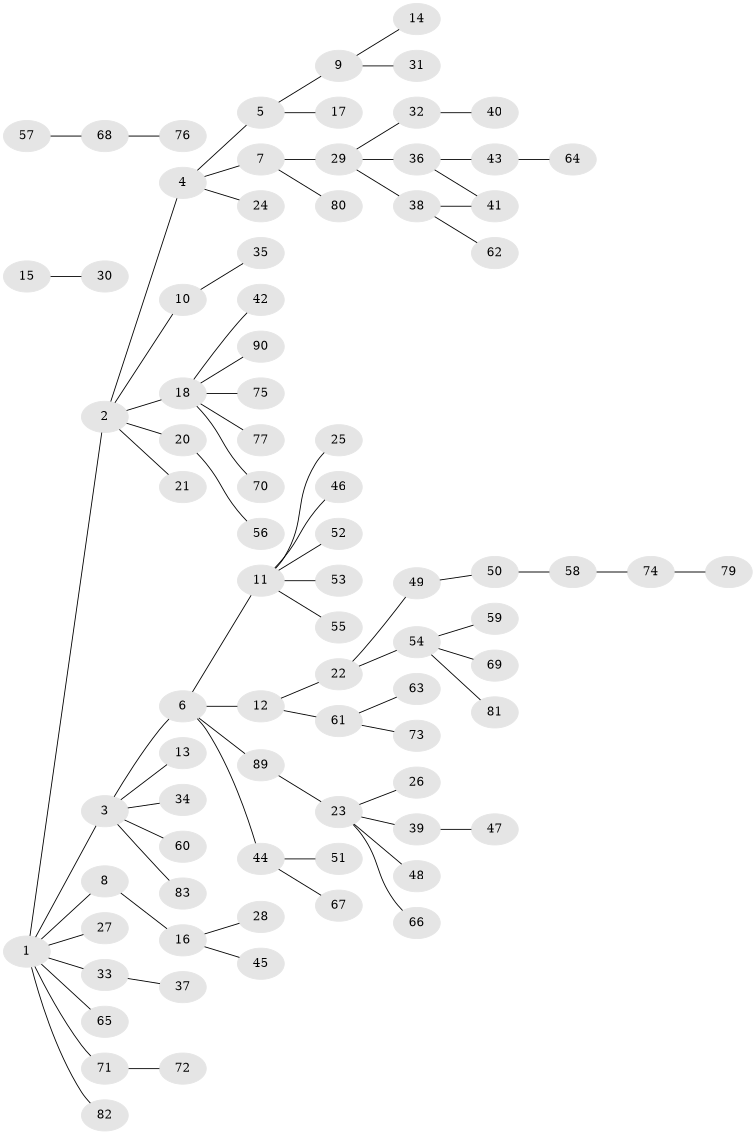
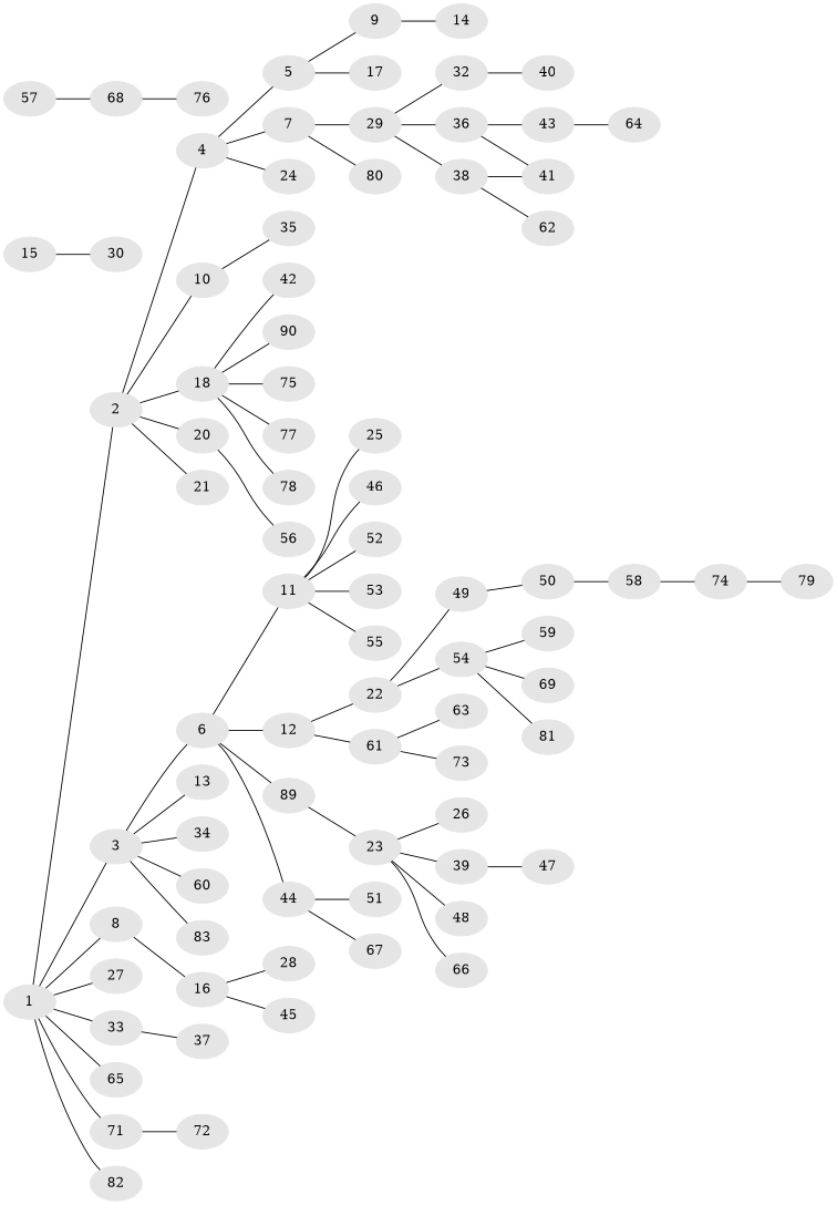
  graph {
    rankdir=LR
    node [color=gray90 style=filled]
    1
    2
    3
    8
    27
    33
    65
    71
    82
    4
    10
    18
    20
    21
    6
    13
    34
    60
    83
    16
    37
    72
    5
    7
    24
    35
    42
    n28 [label=90]
    75
    77
-   78 [label=70]
+   78
    56
    11
    12
    n35 [label=89]
    44
    9
    17
    29
    80
    15
    30
    14
-   31
    25
    46
    52
    53
    55
    22
    61
    23
    51
    67
    32
    36
    38
    28
    45
    49
    54
    63
    73
    26
    39
    48
    66
    50
    59
    69
    81
    47
    40
    43
    41
    62
    64
    57
    68
    58
    74
    76
    79
    1 -- 2
    1 -- 3
    1 -- 8
    1 -- 27
    1 -- 33
    1 -- 65
    1 -- 71
    1 -- 82
    2 -- 4
    2 -- 10
    2 -- 18
    2 -- 20
    2 -- 21
    3 -- 6
    3 -- 13
    3 -- 34
    3 -- 60
    3 -- 83
    8 -- 16
    33 -- 37
    71 -- 72
    4 -- 5
    4 -- 7
    4 -- 24
    10 -- 35
    18 -- 42
    18 -- n28
    18 -- 75
    18 -- 77
    18 -- 78
    20 -- 56
    6 -- 11
    6 -- 12
    6 -- n35
    6 -- 44
    16 -- 28
    16 -- 45
    5 -- 9
    5 -- 17
    7 -- 29
    7 -- 80
    11 -- 25
    11 -- 46
    11 -- 52
    11 -- 53
    11 -- 55
    12 -- 22
    12 -- 61
    n35 -- 23
    44 -- 51
    44 -- 67
    9 -- 14
-   9 -- 31
    29 -- 32
    29 -- 36
    29 -- 38
    15 -- 30
    22 -- 49
    22 -- 54
    61 -- 63
    61 -- 73
    23 -- 26
    23 -- 39
    23 -- 48
    23 -- 66
    32 -- 40
    36 -- 43
    36 -- 41
    38 -- 41
    38 -- 62
    49 -- 50
    54 -- 59
    54 -- 69
    54 -- 81
    39 -- 47
    50 -- 58
    43 -- 64
    57 -- 68
    68 -- 76
    58 -- 74
    74 -- 79
  }
